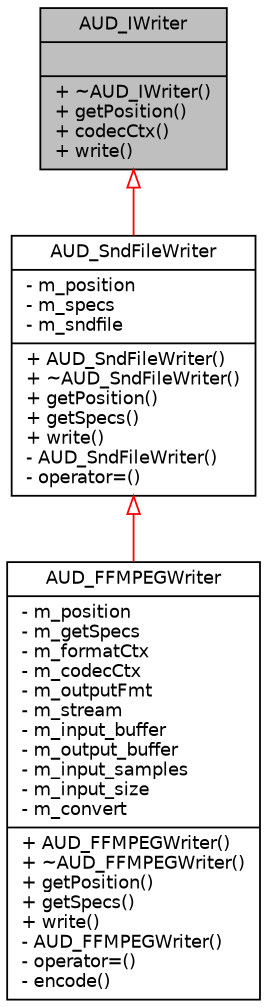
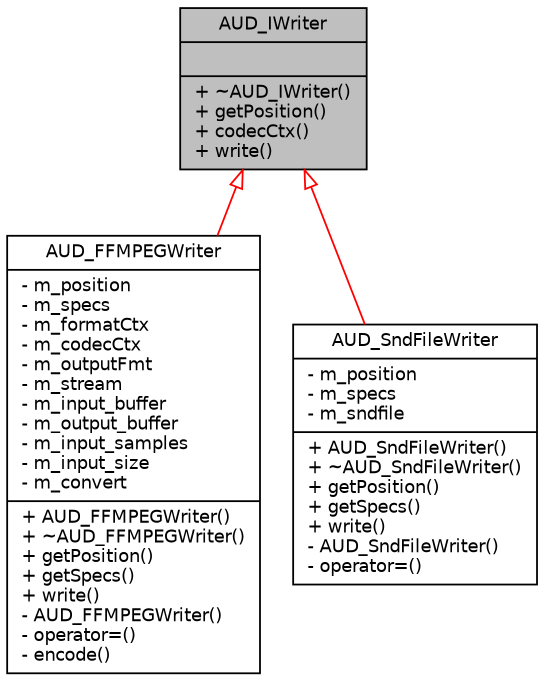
  digraph {
    node [color=black fillcolor=white fontname=Helvetica fontsize=10 shape=record style=filled]
    edge [arrowtail=empty color=red dir=back fontname=Helvetica fontsize=10 labelfontname=Helvetica labelfontsize=10 style=solid]
    n1 [fillcolor=grey75 fontcolor=black height=0.2 label="{AUD_IWriter\n||+ ~AUD_IWriter()\l+ getPosition()\l+ codecCtx()\l+ write()\l}" width=0.4]
-   n2 [height=0.2 label="{AUD_FFMPEGWriter\n|- m_position\l- m_getSpecs\l- m_formatCtx\l- m_codecCtx\l- m_outputFmt\l- m_stream\l- m_input_buffer\l- m_output_buffer\l- m_input_samples\l- m_input_size\l- m_convert\l|+ AUD_FFMPEGWriter()\l+ ~AUD_FFMPEGWriter()\l+ getPosition()\l+ getSpecs()\l+ write()\l- AUD_FFMPEGWriter()\l- operator=()\l- encode()\l}" width=0.4]
+   n2 [height=0.2 label="{AUD_FFMPEGWriter\n|- m_position\l- m_specs\l- m_formatCtx\l- m_codecCtx\l- m_outputFmt\l- m_stream\l- m_input_buffer\l- m_output_buffer\l- m_input_samples\l- m_input_size\l- m_convert\l|+ AUD_FFMPEGWriter()\l+ ~AUD_FFMPEGWriter()\l+ getPosition()\l+ getSpecs()\l+ write()\l- AUD_FFMPEGWriter()\l- operator=()\l- encode()\l}" width=0.4]
    n3 [height=0.2 label="{AUD_SndFileWriter\n|- m_position\l- m_specs\l- m_sndfile\l|+ AUD_SndFileWriter()\l+ ~AUD_SndFileWriter()\l+ getPosition()\l+ getSpecs()\l+ write()\l- AUD_SndFileWriter()\l- operator=()\l}" width=0.4]
-   n3 -> n2
+   n1 -> n2
    n1 -> n3
  }
